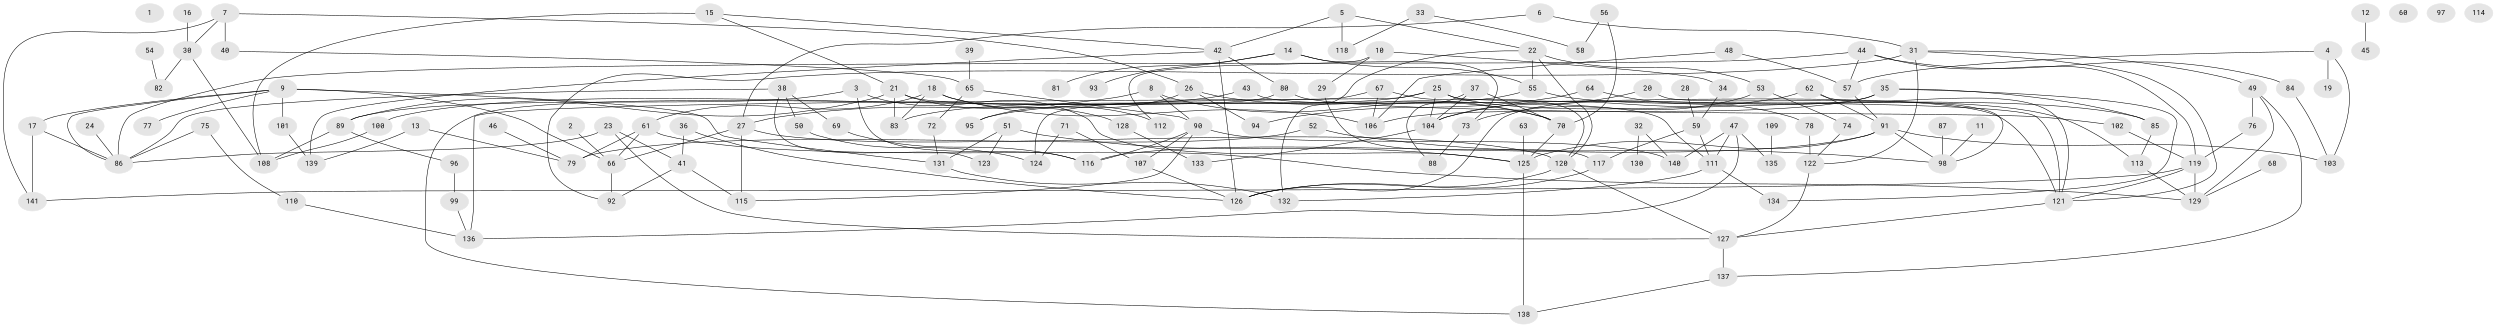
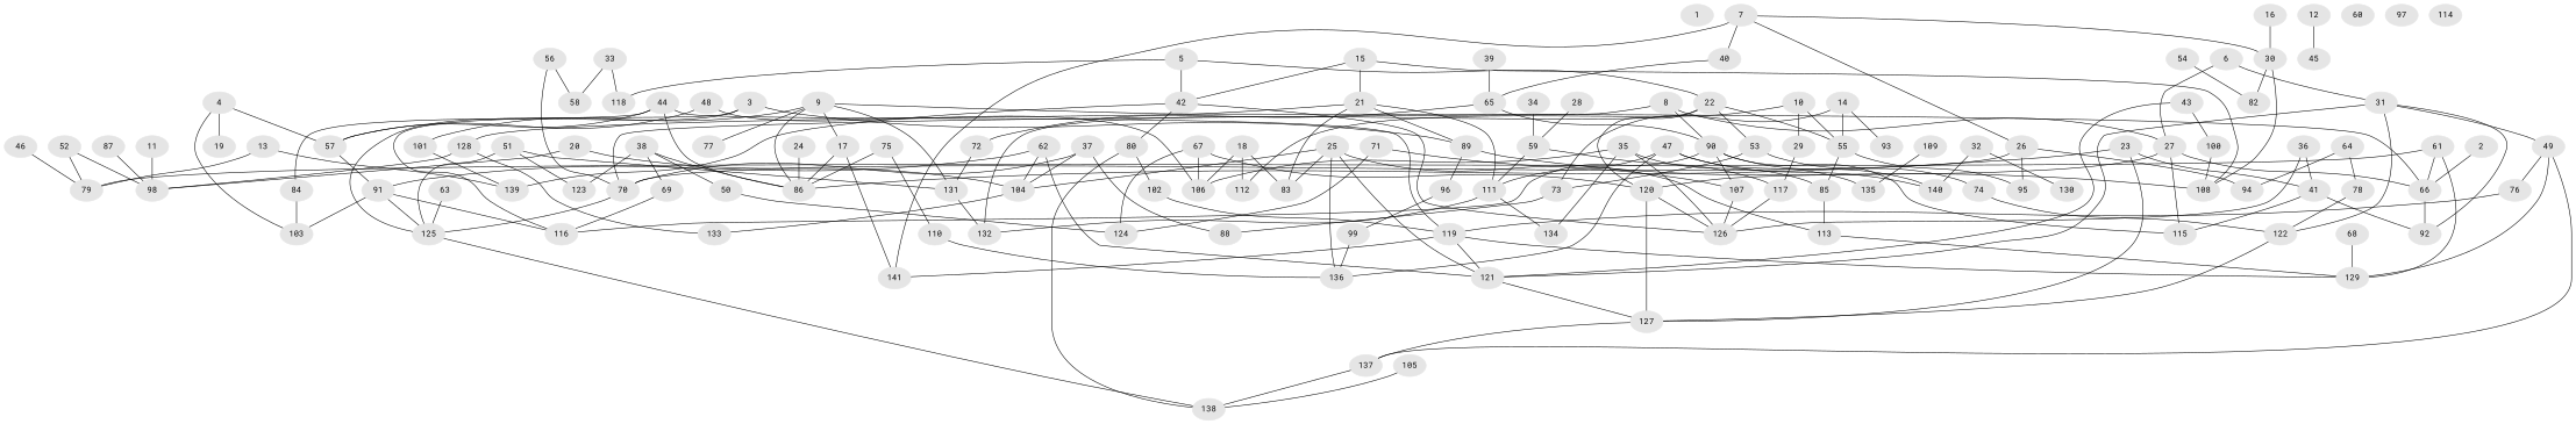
  graph {
    fontname="Roboto Mono"
    node [color=gray90 fontname="Roboto Mono" style=filled]
    edge [fontname="Roboto Mono"]
    1
    2
    66
    92
    3
    89
    116
    125
    108
    96
    138
    4
    19
    57
    103
    91
    5
    22
    42
    118
    55
    53
    120
    132
    139
    126
    80
    6
    27
    31
    115
    121
    49
    122
    7
    26
    30
    40
    141
    70
    94
    95
    82
    65
    8
    90
    140
    107
    9
    17
    77
    86
    101
    131
    10
    29
    112
    117
    85
    11
    98
    12
    45
    13
    79
    14
    73
-   81
    93
    88
    15
    21
    83
    111
    128
    16
    18
    61
    106
    129
    20
    104
    133
    134
    74
    127
    23
    41
    137
    24
    25
    113
    136
    28
    59
    76
    32
    130
    62
    33
    58
    34
    35
    36
    37
    38
    50
    69
    123
    124
    39
    72
    102
    43
    100
    44
    84
    119
    46
    47
    135
    48
    51
    52
    54
    56
    60
    63
    64
    78
    67
    68
    71
    75
    110
    87
    99
    97
+   105
    109
    114
    2 -- 66
    66 -- 92
    3 -- 89
    3 -- 116
    3 -- 125
    89 -- 108
    89 -- 96
    125 -- 138
    96 -- 99
    4 -- 19
    4 -- 57
    4 -- 103
    57 -- 91
    91 -- 116
    91 -- 125
    91 -- 103
-   91 -- 98
+   128 -- 98
    5 -- 22
    5 -- 42
    5 -- 118
    22 -- 55
    22 -- 53
    22 -- 120
    22 -- 132
    42 -- 139
    42 -- 126
    42 -- 80
    55 -- 95
    55 -- 85
    53 -- 73
    53 -- 74
    120 -- 126
    120 -- 127
    80 -- 138
    80 -- 102
    6 -- 27
    6 -- 31
    27 -- 66
    27 -- 120
    27 -- 115
    31 -- 92
    31 -- 121
    31 -- 49
    31 -- 122
    121 -- 127
    49 -- 129
    49 -- 137
    49 -- 76
    122 -- 127
    7 -- 26
    7 -- 30
    7 -- 40
    7 -- 141
    26 -- 70
    26 -- 94
    26 -- 95
    30 -- 108
    30 -- 82
    40 -- 65
    70 -- 125
    65 -- 90
    65 -- 72
    8 -- 27
    8 -- 70
    8 -- 90
    90 -- 116
    90 -- 115
    90 -- 140
    90 -- 107
    107 -- 126
    9 -- 66
    9 -- 17
    9 -- 77
    9 -- 86
    9 -- 101
    9 -- 131
    17 -- 141
    17 -- 86
    101 -- 139
    131 -- 132
-   10 -- 34
+   10 -- 55
    10 -- 29
    10 -- 112
    29 -- 117
    117 -- 126
    85 -- 113
    11 -- 98
    12 -- 45
    13 -- 139
    13 -- 79
    14 -- 55
    14 -- 73
-   14 -- 81
    14 -- 93
    73 -- 88
    15 -- 108
    15 -- 42
    15 -- 21
    21 -- 89
    21 -- 83
    21 -- 111
    21 -- 128
    111 -- 132
    111 -- 134
    128 -- 133
    16 -- 30
    18 -- 112
    18 -- 83
-   18 -- 61
    18 -- 106
    61 -- 66
    61 -- 79
    61 -- 129
    20 -- 98
    20 -- 104
    104 -- 133
    74 -- 122
    127 -- 137
    23 -- 86
    23 -- 127
    23 -- 41
    41 -- 92
    41 -- 115
    137 -- 138
    24 -- 86
    25 -- 121
    25 -- 83
    25 -- 104
    25 -- 113
    25 -- 136
    113 -- 129
    28 -- 59
    59 -- 117
    59 -- 111
    76 -- 119
    32 -- 140
    32 -- 130
    62 -- 91
    62 -- 121
    62 -- 104
    33 -- 118
    33 -- 58
    34 -- 59
    35 -- 126
    35 -- 85
    35 -- 106
    35 -- 134
    36 -- 126
    36 -- 41
    37 -- 70
    37 -- 88
    37 -- 104
    38 -- 86
    38 -- 50
    38 -- 69
    38 -- 123
    50 -- 124
    69 -- 116
    39 -- 65
    72 -- 131
    102 -- 119
    43 -- 121
    43 -- 100
    100 -- 108
    44 -- 57
    44 -- 86
    44 -- 84
    44 -- 119
    84 -- 103
    119 -- 121
    119 -- 141
    119 -- 129
    46 -- 79
    47 -- 140
    47 -- 111
    47 -- 136
    47 -- 135
    48 -- 57
    48 -- 106
    51 -- 125
    51 -- 131
    51 -- 123
    52 -- 98
    52 -- 79
    54 -- 82
    56 -- 70
    56 -- 58
    63 -- 125
    64 -- 94
    64 -- 78
    78 -- 122
    67 -- 120
    67 -- 106
    67 -- 124
    68 -- 129
    71 -- 107
    71 -- 124
    75 -- 86
    75 -- 110
    110 -- 136
    87 -- 98
    99 -- 136
+   105 -- 138
    109 -- 135
  }
